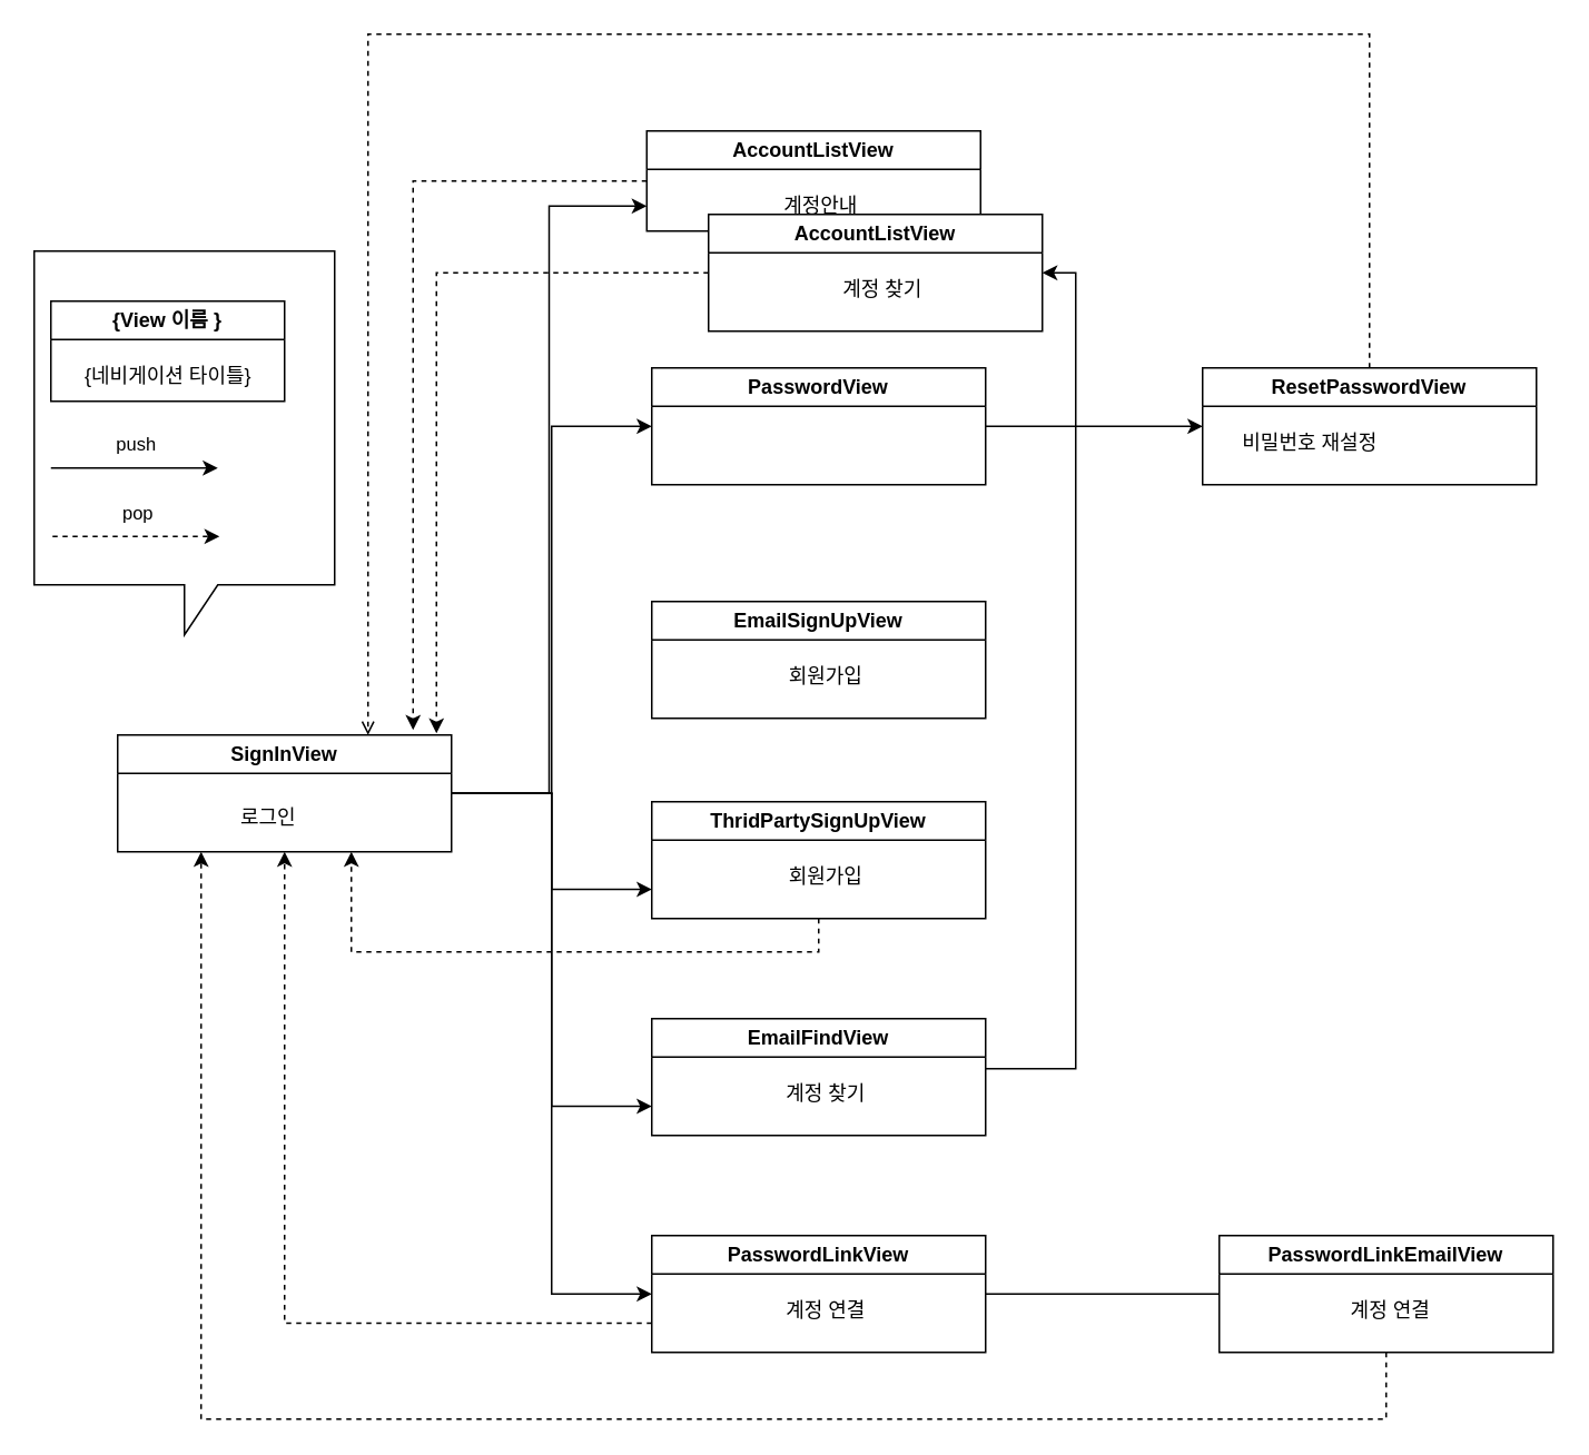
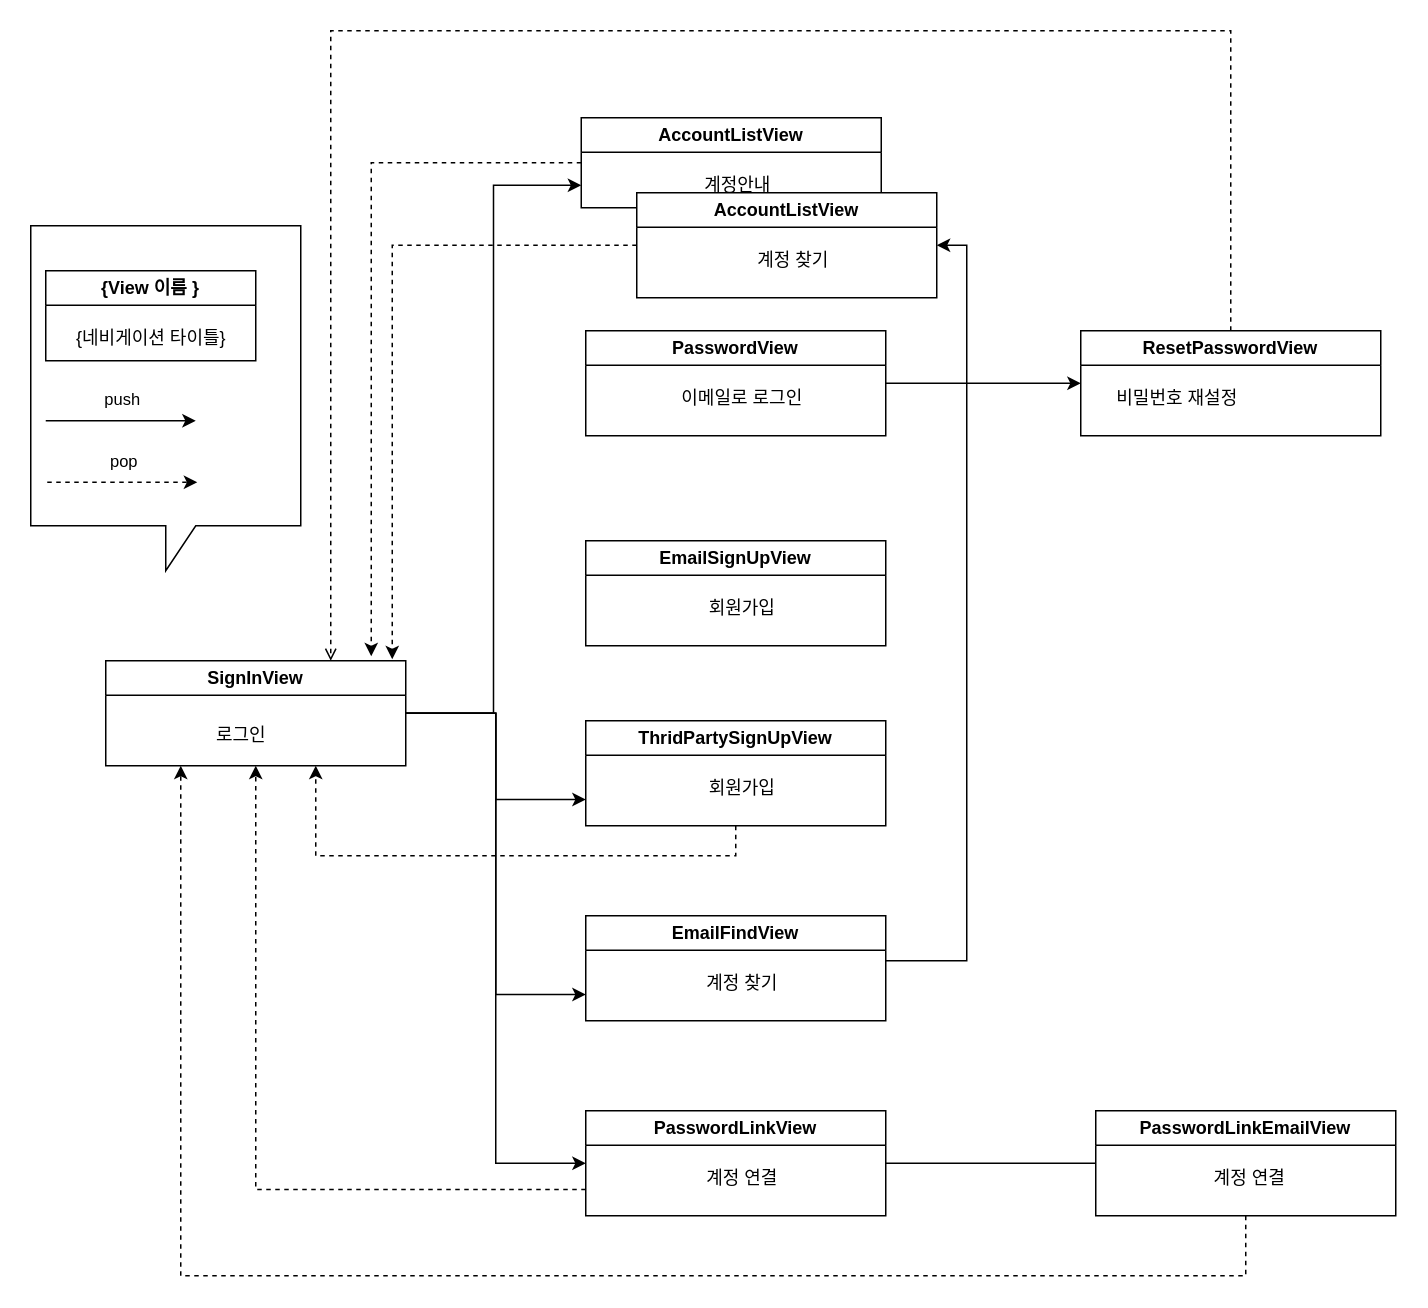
  <mxCell id="0" />
  <mxCell id="1" parent="0" />
- <mxCell id="2" style="edgeStyle=orthogonalEdgeStyle;rounded=0;orthogonalLoop=1;jettySize=auto;html=1;entryX=0;entryY=0.5;entryDx=0;entryDy=0;" parent="1" source="7" target="12" edge="1"><mxGeometry relative="1" as="geometry" /></mxCell>
  <mxCell id="3" style="edgeStyle=orthogonalEdgeStyle;rounded=0;orthogonalLoop=1;jettySize=auto;html=1;entryX=0;entryY=0.75;entryDx=0;entryDy=0;" parent="1" source="7" target="9" edge="1"><mxGeometry relative="1" as="geometry" /></mxCell>
  <mxCell id="4" style="edgeStyle=orthogonalEdgeStyle;rounded=0;orthogonalLoop=1;jettySize=auto;html=1;entryX=0;entryY=0.75;entryDx=0;entryDy=0;" parent="1" source="7" target="17" edge="1"><mxGeometry relative="1" as="geometry" /></mxCell>
  <mxCell id="5" style="edgeStyle=orthogonalEdgeStyle;rounded=0;orthogonalLoop=1;jettySize=auto;html=1;entryX=0;entryY=0.75;entryDx=0;entryDy=0;" parent="1" source="7" target="20" edge="1"><mxGeometry relative="1" as="geometry" /></mxCell>
  <mxCell id="6" style="edgeStyle=orthogonalEdgeStyle;rounded=0;orthogonalLoop=1;jettySize=auto;html=1;entryX=0;entryY=0.5;entryDx=0;entryDy=0;" parent="1" source="7" target="30" edge="1"><mxGeometry relative="1" as="geometry" /></mxCell>
  <mxCell id="7" value="SignInView" style="swimlane;whiteSpace=wrap;html=1;" parent="1" vertex="1"><mxGeometry x="70" y="440" width="200" height="70" as="geometry" /></mxCell>
  <mxCell id="8" style="edgeStyle=orthogonalEdgeStyle;rounded=0;orthogonalLoop=1;jettySize=auto;html=1;entryX=0.885;entryY=-0.043;entryDx=0;entryDy=0;entryPerimeter=0;dashed=1;" parent="1" source="9" target="7" edge="1"><mxGeometry relative="1" as="geometry" /></mxCell>
  <mxCell id="9" value="AccountListView" style="swimlane;whiteSpace=wrap;html=1;" parent="1" vertex="1"><mxGeometry x="387" y="78" width="200" height="60" as="geometry" /></mxCell>
  <mxCell id="10" value="계정안내" style="text;html=1;align=center;verticalAlign=middle;resizable=0;points=[];autosize=1;strokeColor=none;fillColor=none;" parent="9" vertex="1"><mxGeometry x="69" y="30" width="70" height="30" as="geometry" /></mxCell>
  <mxCell id="11" style="edgeStyle=orthogonalEdgeStyle;rounded=0;orthogonalLoop=1;jettySize=auto;html=1;entryX=0;entryY=0.5;entryDx=0;entryDy=0;" parent="1" source="12" target="26" edge="1"><mxGeometry relative="1" as="geometry" /></mxCell>
  <mxCell id="12" value="PasswordView" style="swimlane;whiteSpace=wrap;html=1;" parent="1" vertex="1"><mxGeometry x="390" y="220" width="200" height="70" as="geometry" /></mxCell>
+ <mxCell id="13" value="이메일로 로그인" style="text;html=1;align=center;verticalAlign=middle;resizable=0;points=[];autosize=1;strokeColor=none;fillColor=none;" parent="12" vertex="1"><mxGeometry x="54" y="30" width="100" height="30" as="geometry" /></mxCell>
  <mxCell id="14" value="EmailSignUpView" style="swimlane;whiteSpace=wrap;html=1;" parent="1" vertex="1"><mxGeometry x="390" y="360" width="200" height="70" as="geometry" /></mxCell>
  <mxCell id="15" value="회원가입" style="text;html=1;align=center;verticalAlign=middle;resizable=0;points=[];autosize=1;strokeColor=none;fillColor=none;" parent="14" vertex="1"><mxGeometry x="69" y="30" width="70" height="30" as="geometry" /></mxCell>
  <mxCell id="16" style="edgeStyle=orthogonalEdgeStyle;rounded=0;orthogonalLoop=1;jettySize=auto;html=1;dashed=1;" parent="1" source="17" edge="1"><mxGeometry relative="1" as="geometry"><mxPoint x="210" y="510" as="targetPoint" /><Array as="points"><mxPoint x="490" y="570" /><mxPoint x="210" y="570" /></Array></mxGeometry></mxCell>
  <mxCell id="17" value="ThridPartySignUpView" style="swimlane;whiteSpace=wrap;html=1;" parent="1" vertex="1"><mxGeometry x="390" y="480" width="200" height="70" as="geometry" /></mxCell>
  <mxCell id="18" value="회원가입" style="text;html=1;align=center;verticalAlign=middle;resizable=0;points=[];autosize=1;strokeColor=none;fillColor=none;" parent="17" vertex="1"><mxGeometry x="69" y="30" width="70" height="30" as="geometry" /></mxCell>
  <mxCell id="19" style="edgeStyle=orthogonalEdgeStyle;rounded=0;orthogonalLoop=1;jettySize=auto;html=1;entryX=1;entryY=0.5;entryDx=0;entryDy=0;" parent="1" source="20" target="34" edge="1"><mxGeometry relative="1" as="geometry"><Array as="points"><mxPoint x="644" y="640" /><mxPoint x="644" y="163" /></Array></mxGeometry></mxCell>
  <mxCell id="20" value="EmailFindView" style="swimlane;whiteSpace=wrap;html=1;" parent="1" vertex="1"><mxGeometry x="390" y="610" width="200" height="70" as="geometry" /></mxCell>
  <mxCell id="21" value="계정 찾기" style="text;html=1;align=center;verticalAlign=middle;resizable=0;points=[];autosize=1;strokeColor=none;fillColor=none;" parent="20" vertex="1"><mxGeometry x="69" y="30" width="70" height="30" as="geometry" /></mxCell>
  <mxCell id="22" style="edgeStyle=orthogonalEdgeStyle;rounded=0;orthogonalLoop=1;jettySize=auto;html=1;entryX=0.25;entryY=1;entryDx=0;entryDy=0;dashed=1;" parent="1" source="23" target="7" edge="1"><mxGeometry relative="1" as="geometry"><mxPoint x="120" y="520" as="targetPoint" /><Array as="points"><mxPoint x="830" y="850" /><mxPoint x="120" y="850" /></Array></mxGeometry></mxCell>
  <mxCell id="23" value="PasswordLinkEmailView" style="swimlane;whiteSpace=wrap;html=1;" parent="1" vertex="1"><mxGeometry x="730" y="740" width="200" height="70" as="geometry" /></mxCell>
  <mxCell id="24" value="계정 연결&amp;nbsp;" style="text;html=1;align=center;verticalAlign=middle;resizable=0;points=[];autosize=1;strokeColor=none;fillColor=none;" parent="23" vertex="1"><mxGeometry x="69" y="30" width="70" height="30" as="geometry" /></mxCell>
  <mxCell id="25" style="edgeStyle=orthogonalEdgeStyle;rounded=0;orthogonalLoop=1;jettySize=auto;html=1;entryX=0.75;entryY=0;entryDx=0;entryDy=0;dashed=1;endArrow=open;" parent="1" source="26" target="7" edge="1"><mxGeometry relative="1" as="geometry"><Array as="points"><mxPoint x="820" y="20" /><mxPoint x="220" y="20" /></Array></mxGeometry></mxCell>
  <mxCell id="26" value="ResetPasswordView" style="swimlane;whiteSpace=wrap;html=1;" parent="1" vertex="1"><mxGeometry x="720" y="220" width="200" height="70" as="geometry" /></mxCell>
  <mxCell id="27" value="비밀번호 재설정" style="text;html=1;align=center;verticalAlign=middle;resizable=0;points=[];autosize=1;strokeColor=none;fillColor=none;" parent="26" vertex="1"><mxGeometry x="14" y="30" width="100" height="30" as="geometry" /></mxCell>
  <mxCell id="28" style="edgeStyle=orthogonalEdgeStyle;rounded=0;orthogonalLoop=1;jettySize=auto;html=1;entryX=0;entryY=0.5;entryDx=0;entryDy=0;endArrow=none;" parent="1" source="30" target="23" edge="1"><mxGeometry relative="1" as="geometry" /></mxCell>
  <mxCell id="29" style="edgeStyle=orthogonalEdgeStyle;rounded=0;orthogonalLoop=1;jettySize=auto;html=1;entryX=0.5;entryY=1;entryDx=0;entryDy=0;dashed=1;exitX=0;exitY=0.75;exitDx=0;exitDy=0;" parent="1" source="30" target="7" edge="1"><mxGeometry relative="1" as="geometry" /></mxCell>
  <mxCell id="30" value="PasswordLinkView" style="swimlane;whiteSpace=wrap;html=1;" parent="1" vertex="1"><mxGeometry x="390" y="740" width="200" height="70" as="geometry" /></mxCell>
  <mxCell id="31" value="계정 연결" style="text;html=1;align=center;verticalAlign=middle;resizable=0;points=[];autosize=1;strokeColor=none;fillColor=none;" parent="30" vertex="1"><mxGeometry x="69" y="30" width="70" height="30" as="geometry" /></mxCell>
  <mxCell id="32" value="로그인" style="text;html=1;align=center;verticalAlign=middle;resizable=0;points=[];autosize=1;strokeColor=none;fillColor=none;" parent="1" vertex="1"><mxGeometry x="135" y="475" width="50" height="30" as="geometry" /></mxCell>
  <mxCell id="33" style="edgeStyle=orthogonalEdgeStyle;rounded=0;orthogonalLoop=1;jettySize=auto;html=1;entryX=0.955;entryY=-0.014;entryDx=0;entryDy=0;entryPerimeter=0;dashed=1;" parent="1" source="34" target="7" edge="1"><mxGeometry relative="1" as="geometry" /></mxCell>
  <mxCell id="34" value="AccountListView" style="swimlane;whiteSpace=wrap;html=1;" parent="1" vertex="1"><mxGeometry x="424" y="128" width="200" height="70" as="geometry" /></mxCell>
  <mxCell id="35" value="계정 찾기" style="text;html=1;align=center;verticalAlign=middle;resizable=0;points=[];autosize=1;strokeColor=none;fillColor=none;" parent="34" vertex="1"><mxGeometry x="69" y="30" width="70" height="30" as="geometry" /></mxCell>
  <mxCell id="36" value="" style="shape=callout;whiteSpace=wrap;html=1;perimeter=calloutPerimeter;" parent="1" vertex="1"><mxGeometry x="20" y="150" width="180" height="230" as="geometry" /></mxCell>
  <mxCell id="37" value="" style="endArrow=classic;html=1;rounded=0;" parent="1" edge="1"><mxGeometry relative="1" as="geometry"><mxPoint x="30" y="280" as="sourcePoint" /><mxPoint x="130" y="280" as="targetPoint" /></mxGeometry></mxCell>
  <mxCell id="38" value="push" style="edgeLabel;resizable=0;html=1;align=center;verticalAlign=middle;" parent="37" connectable="0" vertex="1"><mxGeometry relative="1" as="geometry"><mxPoint y="-15" as="offset" /></mxGeometry></mxCell>
  <mxCell id="39" value="" style="endArrow=classic;html=1;rounded=0;dashed=1;" parent="1" edge="1"><mxGeometry relative="1" as="geometry"><mxPoint x="31" y="321" as="sourcePoint" /><mxPoint x="131" y="321" as="targetPoint" /></mxGeometry></mxCell>
  <mxCell id="40" value="pop" style="edgeLabel;resizable=0;html=1;align=center;verticalAlign=middle;" parent="39" connectable="0" vertex="1"><mxGeometry relative="1" as="geometry"><mxPoint y="-15" as="offset" /></mxGeometry></mxCell>
  <mxCell id="41" value="{View 이름 }" style="swimlane;whiteSpace=wrap;html=1;" parent="1" vertex="1"><mxGeometry x="30" y="180" width="140" height="60" as="geometry" /></mxCell>
  <mxCell id="42" value="{네비게이션 타이틀}" style="text;html=1;align=center;verticalAlign=middle;resizable=0;points=[];autosize=1;strokeColor=none;fillColor=none;" parent="41" vertex="1"><mxGeometry x="10" y="30" width="120" height="30" as="geometry" /></mxCell>
